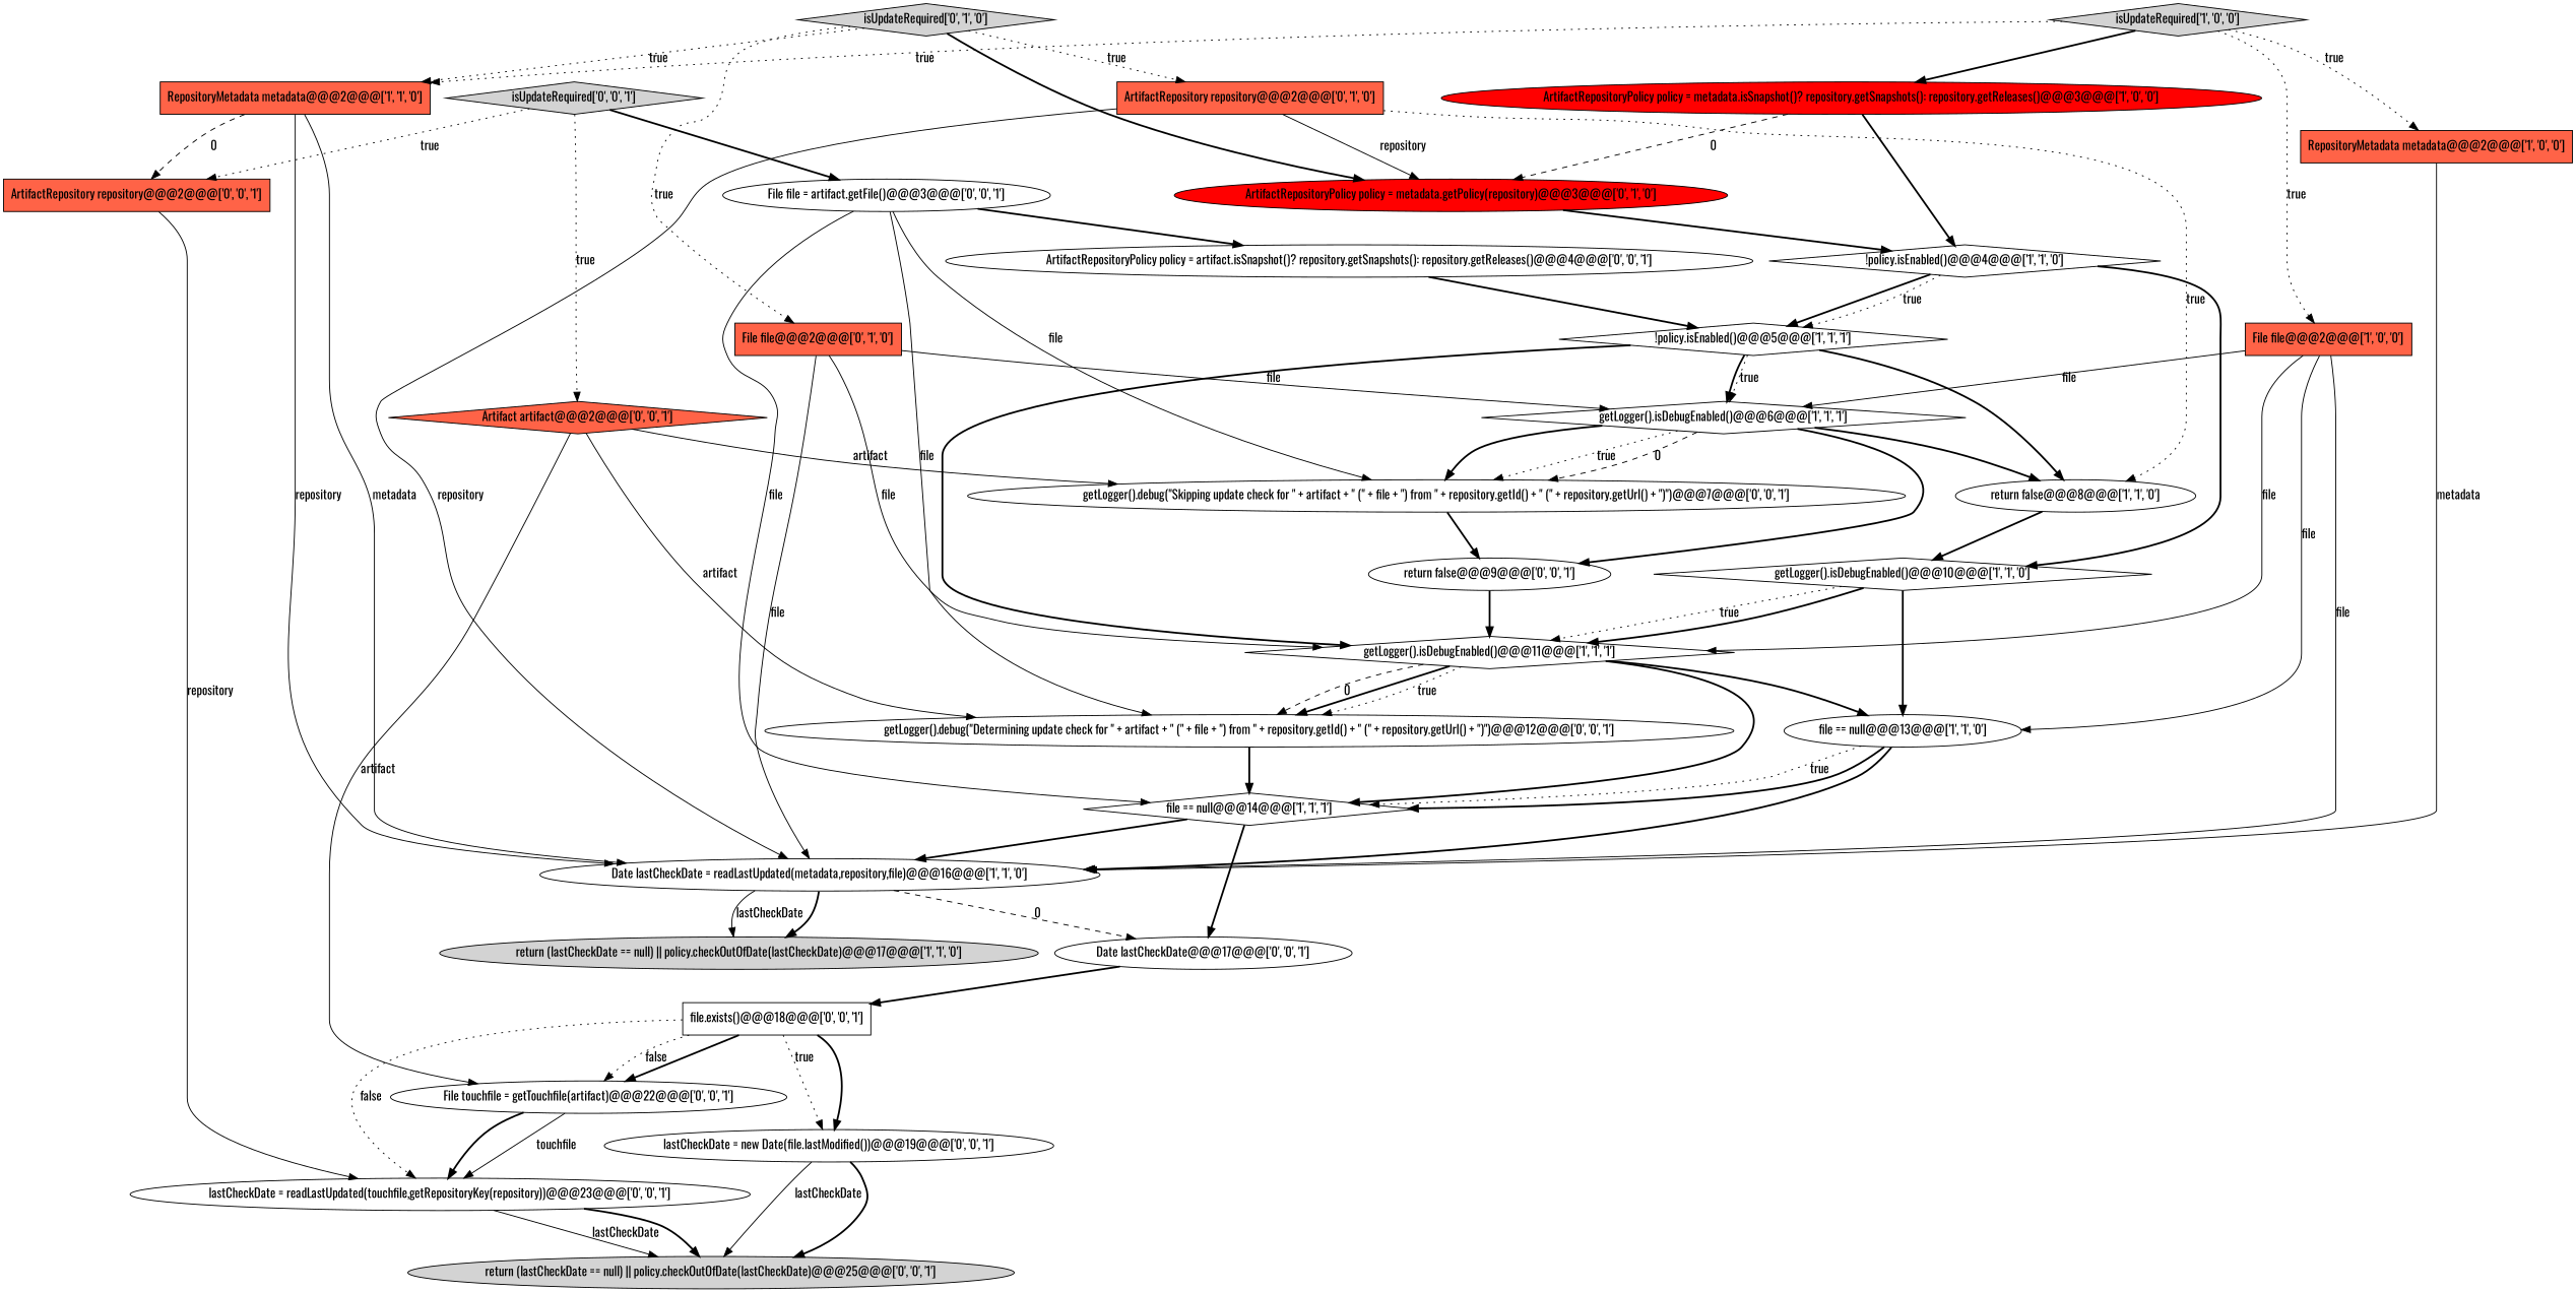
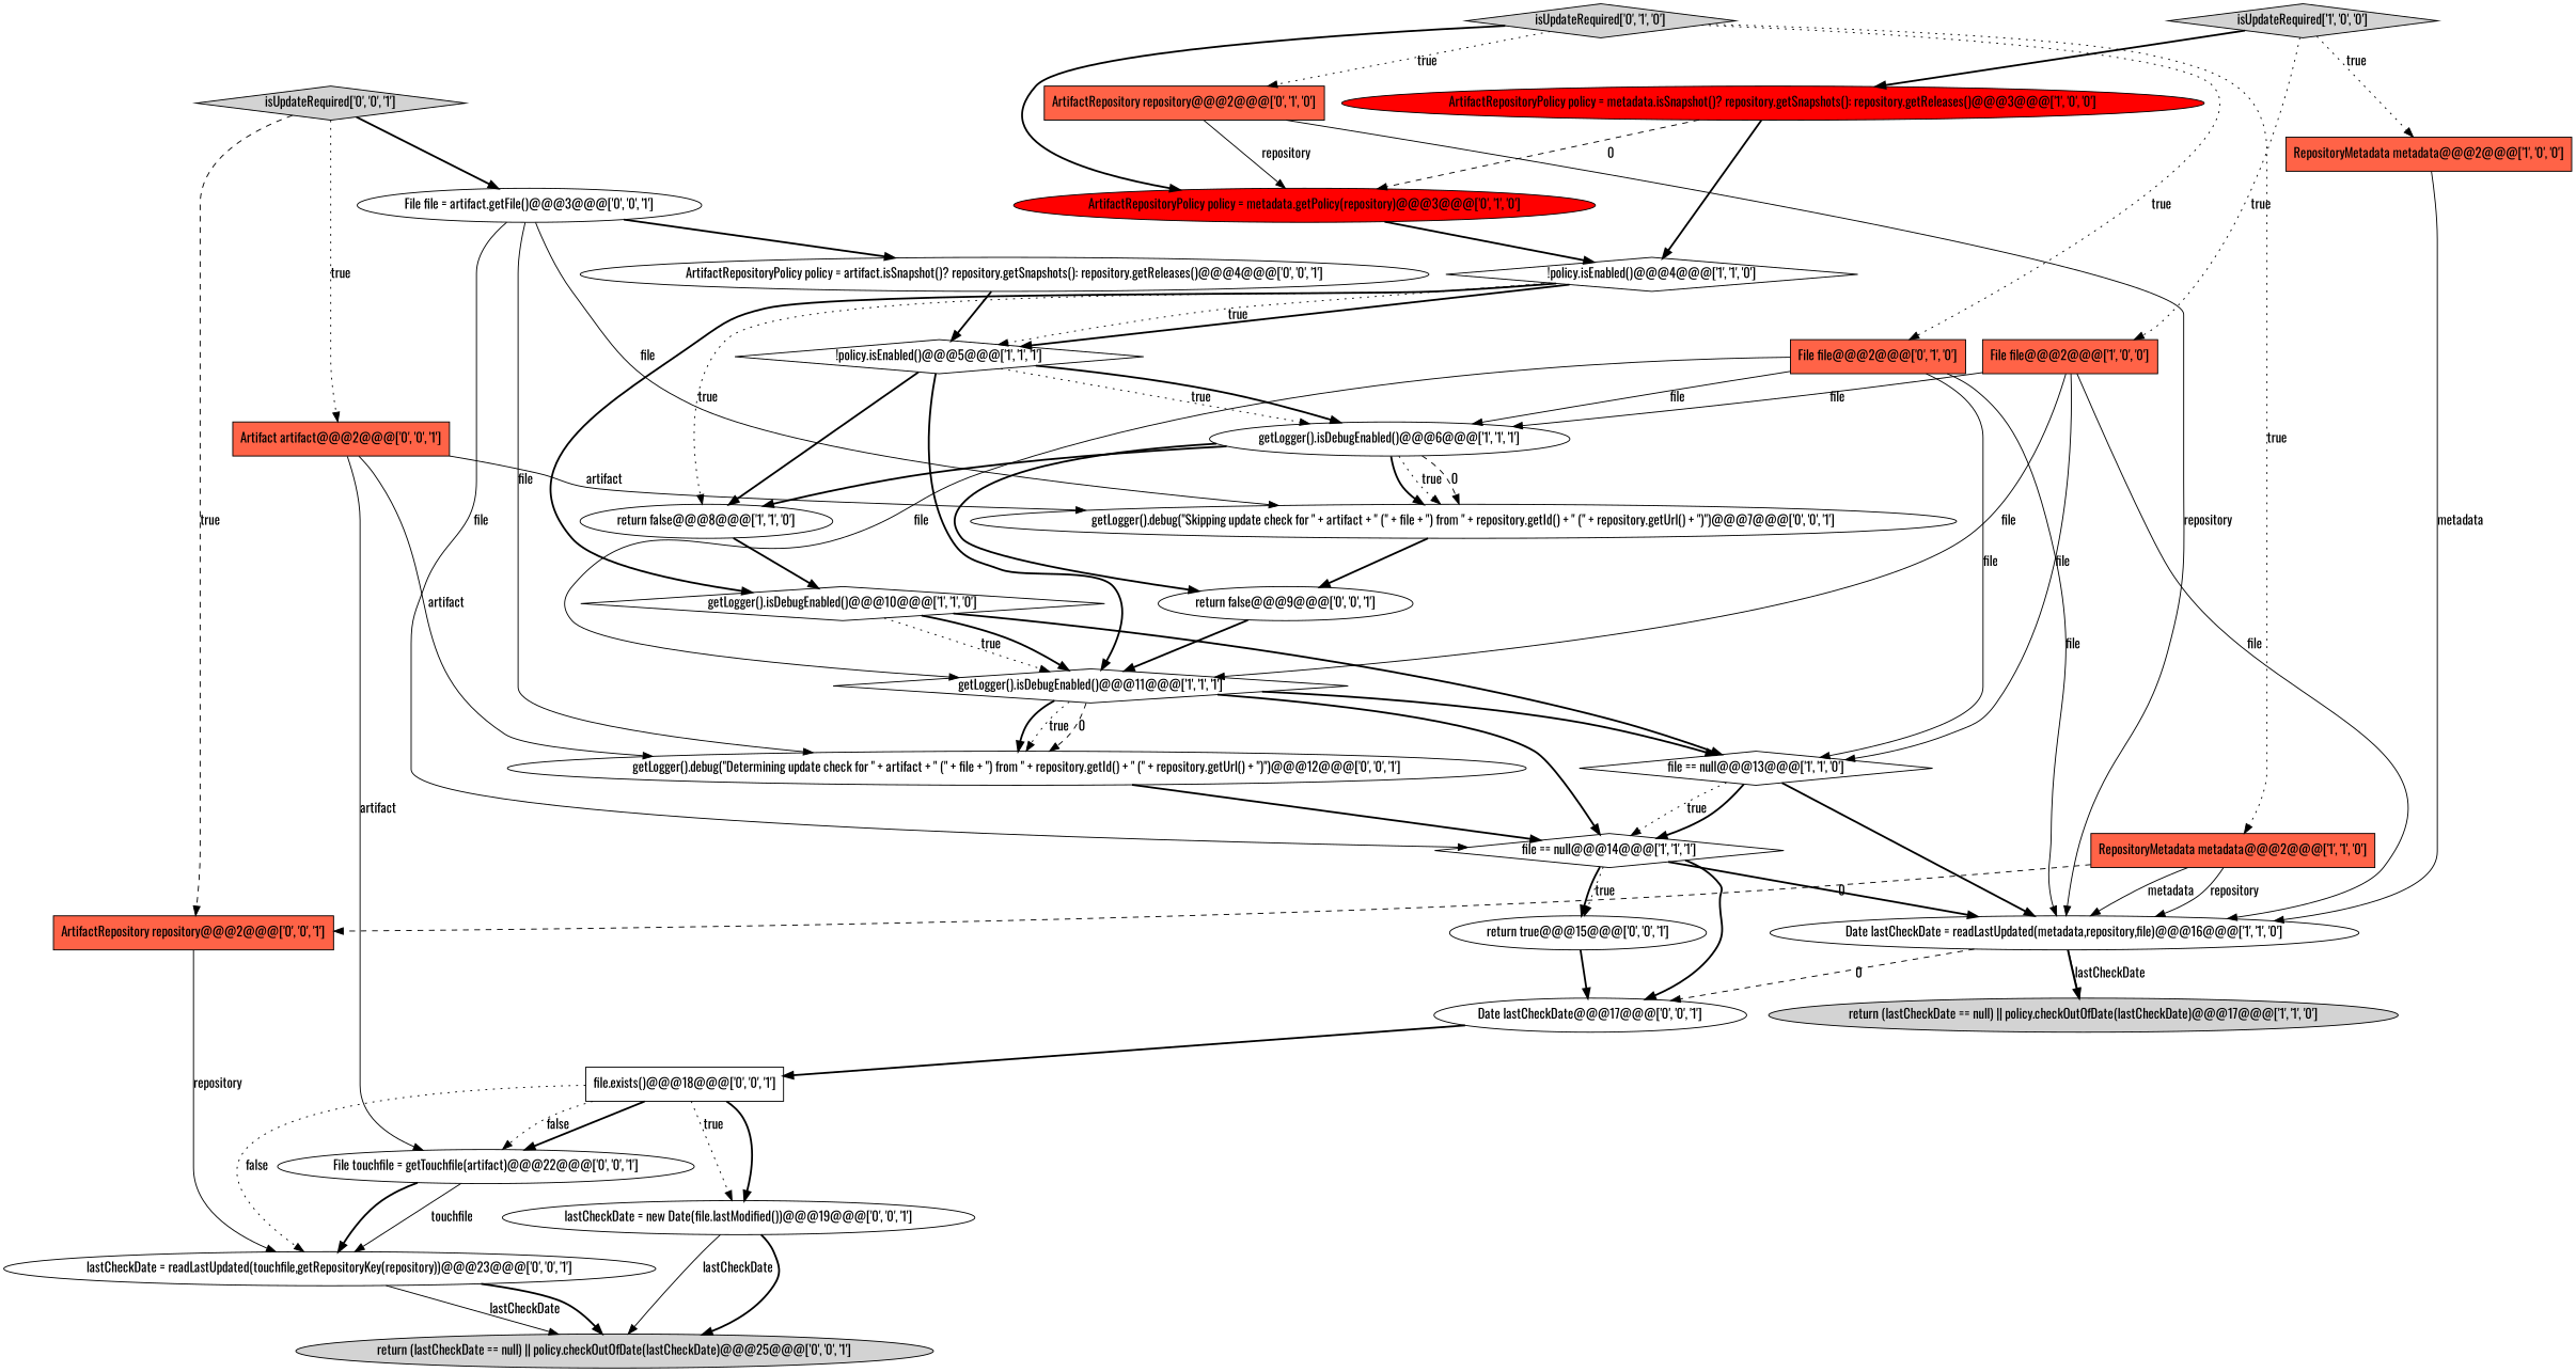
  digraph {
    fontname=Oswald
    node [fillcolor=white fontname=Oswald shape=ellipse style=filled]
    edge [fontname=Oswald style=bold]
    n1 [fillcolor=lightgray label="return (lastCheckDate == null) || policy.checkOutOfDate(lastCheckDate)@@@17@@@['1', '1', '0']"]
-   n2 [fillcolor=tomato label="Artifact artifact@@@2@@@['0', '0', '1']" shape=diamond]
+   n2 [fillcolor=tomato label="Artifact artifact@@@2@@@['0', '0', '1']" shape=box]
    n3 [label="File touchfile = getTouchfile(artifact)@@@22@@@['0', '0', '1']"]
    n4 [label="getLogger().debug(\"Determining update check for \" + artifact + \" (\" + file + \") from \" + repository.getId() + \" (\" + repository.getUrl() + \")\")@@@12@@@['0', '0', '1']"]
    n5 [label="getLogger().debug(\"Skipping update check for \" + artifact + \" (\" + file + \") from \" + repository.getId() + \" (\" + repository.getUrl() + \")\")@@@7@@@['0', '0', '1']"]
    n6 [label="lastCheckDate = readLastUpdated(touchfile,getRepositoryKey(repository))@@@23@@@['0', '0', '1']"]
    n7 [label="file == null@@@14@@@['1', '1', '1']" shape=diamond]
    n8 [label="return false@@@9@@@['0', '0', '1']"]
    n9 [label="file.exists()@@@18@@@['0', '0', '1']" shape=box]
    n10 [label="lastCheckDate = new Date(file.lastModified())@@@19@@@['0', '0', '1']"]
    n11 [fillcolor=lightgray label="return (lastCheckDate == null) || policy.checkOutOfDate(lastCheckDate)@@@25@@@['0', '0', '1']"]
    n12 [label="Date lastCheckDate = readLastUpdated(metadata,repository,file)@@@16@@@['1', '1', '0']"]
    n13 [label="Date lastCheckDate@@@17@@@['0', '0', '1']"]
+   n14 [label="return true@@@15@@@['0', '0', '1']"]
    n15 [fillcolor=tomato label="RepositoryMetadata metadata@@@2@@@['1', '1', '0']" shape=box]
    n16 [fillcolor=tomato label="ArtifactRepository repository@@@2@@@['0', '0', '1']" shape=box]
    n17 [label="ArtifactRepositoryPolicy policy = artifact.isSnapshot()? repository.getSnapshots(): repository.getReleases()@@@4@@@['0', '0', '1']"]
    n18 [label="!policy.isEnabled()@@@5@@@['1', '1', '1']" shape=diamond]
-   n19 [label="getLogger().isDebugEnabled()@@@6@@@['1', '1', '1']" shape=diamond]
+   n19 [label="getLogger().isDebugEnabled()@@@6@@@['1', '1', '1']"]
    n20 [label="getLogger().isDebugEnabled()@@@11@@@['1', '1', '1']" shape=diamond]
    n21 [label="return false@@@8@@@['1', '1', '0']"]
-   n22 [label="file == null@@@13@@@['1', '1', '0']"]
+   n22 [label="file == null@@@13@@@['1', '1', '0']" shape=diamond]
    n23 [label="getLogger().isDebugEnabled()@@@10@@@['1', '1', '0']" shape=diamond]
    n24 [fillcolor=tomato label="File file@@@2@@@['1', '0', '0']" shape=box]
    n25 [fillcolor=lightgray label="isUpdateRequired['0', '0', '1']" shape=diamond]
    n26 [label="File file = artifact.getFile()@@@3@@@['0', '0', '1']"]
    n27 [fillcolor=tomato label="RepositoryMetadata metadata@@@2@@@['1', '0', '0']" shape=box]
    n28 [fillcolor=lightgray label="isUpdateRequired['1', '0', '0']" shape=diamond]
    n29 [fillcolor=red label="ArtifactRepositoryPolicy policy = metadata.isSnapshot()? repository.getSnapshots(): repository.getReleases()@@@3@@@['1', '0', '0']"]
    n30 [fillcolor=red label="ArtifactRepositoryPolicy policy = metadata.getPolicy(repository)@@@3@@@['0', '1', '0']"]
    n31 [label="!policy.isEnabled()@@@4@@@['1', '1', '0']" shape=diamond]
    n32 [fillcolor=tomato label="ArtifactRepository repository@@@2@@@['0', '1', '0']" shape=box]
    n33 [fillcolor=tomato label="File file@@@2@@@['0', '1', '0']" shape=box]
    n34 [fillcolor=lightgray label="isUpdateRequired['0', '1', '0']" shape=diamond]
    n2 -> n3 [label=artifact style=solid]
    n2 -> n4 [label=artifact style=solid]
    n2 -> n5 [label=artifact style=solid]
    n3 -> n6 [label=touchfile style=solid]
    n3 -> n6
    n4 -> n7
    n5 -> n8
    n6 -> n11 [label=lastCheckDate style=solid]
    n6 -> n11
    n7 -> n12
    n7 -> n13
+   n7 -> n14
+   n7 -> n14 [label=true style=dotted]
    n8 -> n20
    n9 -> n3
    n9 -> n3 [label=false style=dotted]
    n9 -> n6 [label=false style=dotted]
    n9 -> n10
    n9 -> n10 [label=true style=dotted]
    n10 -> n11 [label=lastCheckDate style=solid]
    n10 -> n11
    n12 -> n1
    n12 -> n1 [label=lastCheckDate style=solid]
    n12 -> n13 [label=0 style=dashed]
    n13 -> n9
+   n14 -> n13
    n15 -> n12 [label=metadata style=solid]
    n15 -> n12 [label=repository style=solid]
    n15 -> n16 [label=0 style=dashed]
    n16 -> n6 [label=repository style=solid]
    n17 -> n18
    n18 -> n19 [label=true style=dotted]
    n18 -> n19
    n18 -> n20
    n18 -> n21
    n19 -> n5
    n19 -> n5 [label=true style=dotted]
    n19 -> n5 [label=0 style=dashed]
    n19 -> n8
    n19 -> n21
    n20 -> n4
    n20 -> n4 [label=true style=dotted]
    n20 -> n4 [label=0 style=dashed]
    n20 -> n7
    n20 -> n22
    n21 -> n23
    n22 -> n7 [label=true style=dotted]
    n22 -> n7
    n22 -> n12
    n23 -> n20 [label=true style=dotted]
    n23 -> n20
    n23 -> n22
    n24 -> n12 [label=file style=solid]
    n24 -> n19 [label=file style=solid]
    n24 -> n20 [label=file style=solid]
    n24 -> n22 [label=file style=solid]
    n25 -> n2 [label=true style=dotted]
-   n25 -> n16 [label=true style=dotted]
+   n25 -> n16 [label=true style=dashed]
    n25 -> n26
    n26 -> n4 [label=file style=solid]
    n26 -> n5 [label=file style=solid]
    n26 -> n7 [label=file style=solid]
    n26 -> n17
    n27 -> n12 [label=metadata style=solid]
-   n28 -> n15 [label=true style=dotted]
    n28 -> n24 [label=true style=dotted]
    n28 -> n27 [label=true style=dotted]
    n28 -> n29
    n29 -> n30 [label=0 style=dashed]
    n29 -> n31
    n30 -> n31
    n31 -> n18
    n31 -> n18 [label=true style=dotted]
-   n32 -> n21 [label=true style=dotted]
+   n31 -> n21 [label=true style=dotted]
    n31 -> n23
    n32 -> n12 [label=repository style=solid]
    n32 -> n30 [label=repository style=solid]
    n33 -> n12 [label=file style=solid]
    n33 -> n19 [label=file style=solid]
    n33 -> n20 [label=file style=solid]
+   n33 -> n22 [label=file style=solid]
    n34 -> n15 [label=true style=dotted]
    n34 -> n30
    n34 -> n32 [label=true style=dotted]
    n34 -> n33 [label=true style=dotted]
  }
